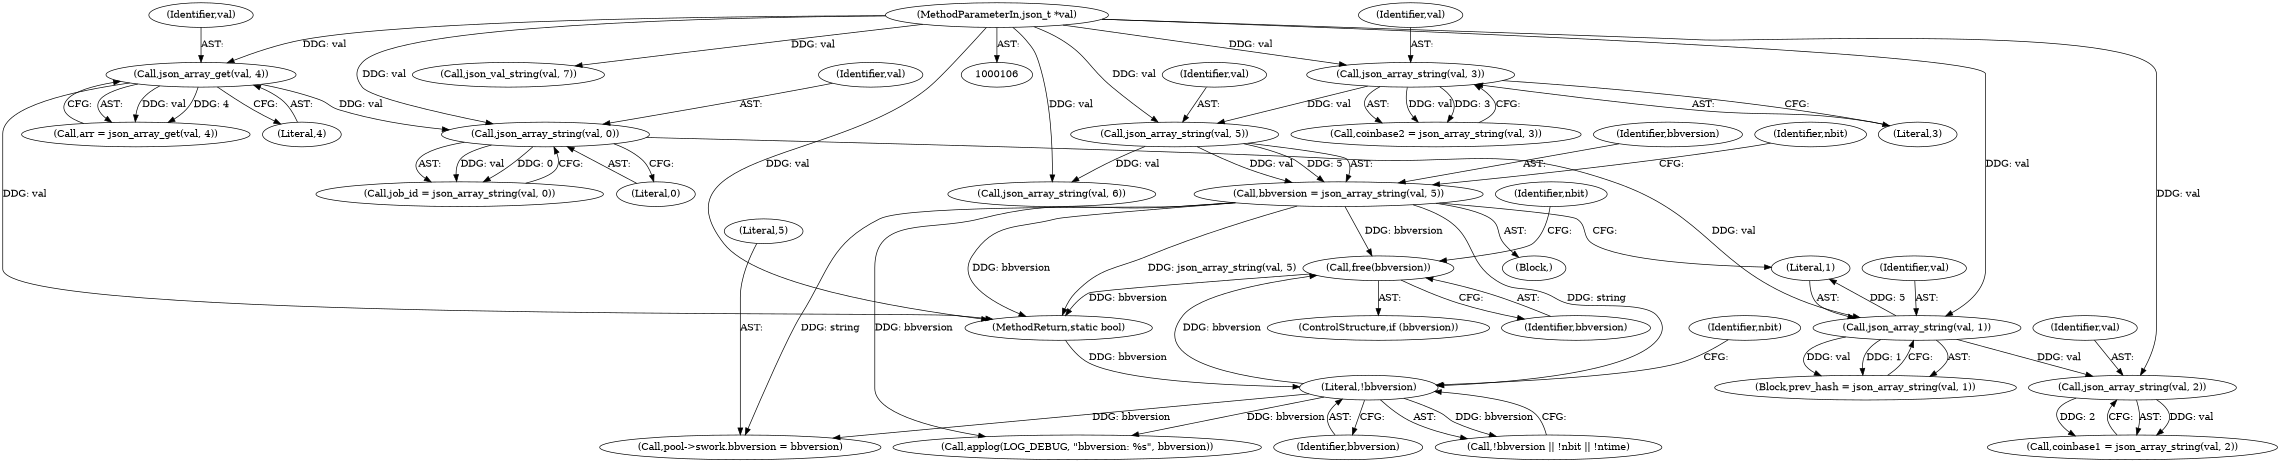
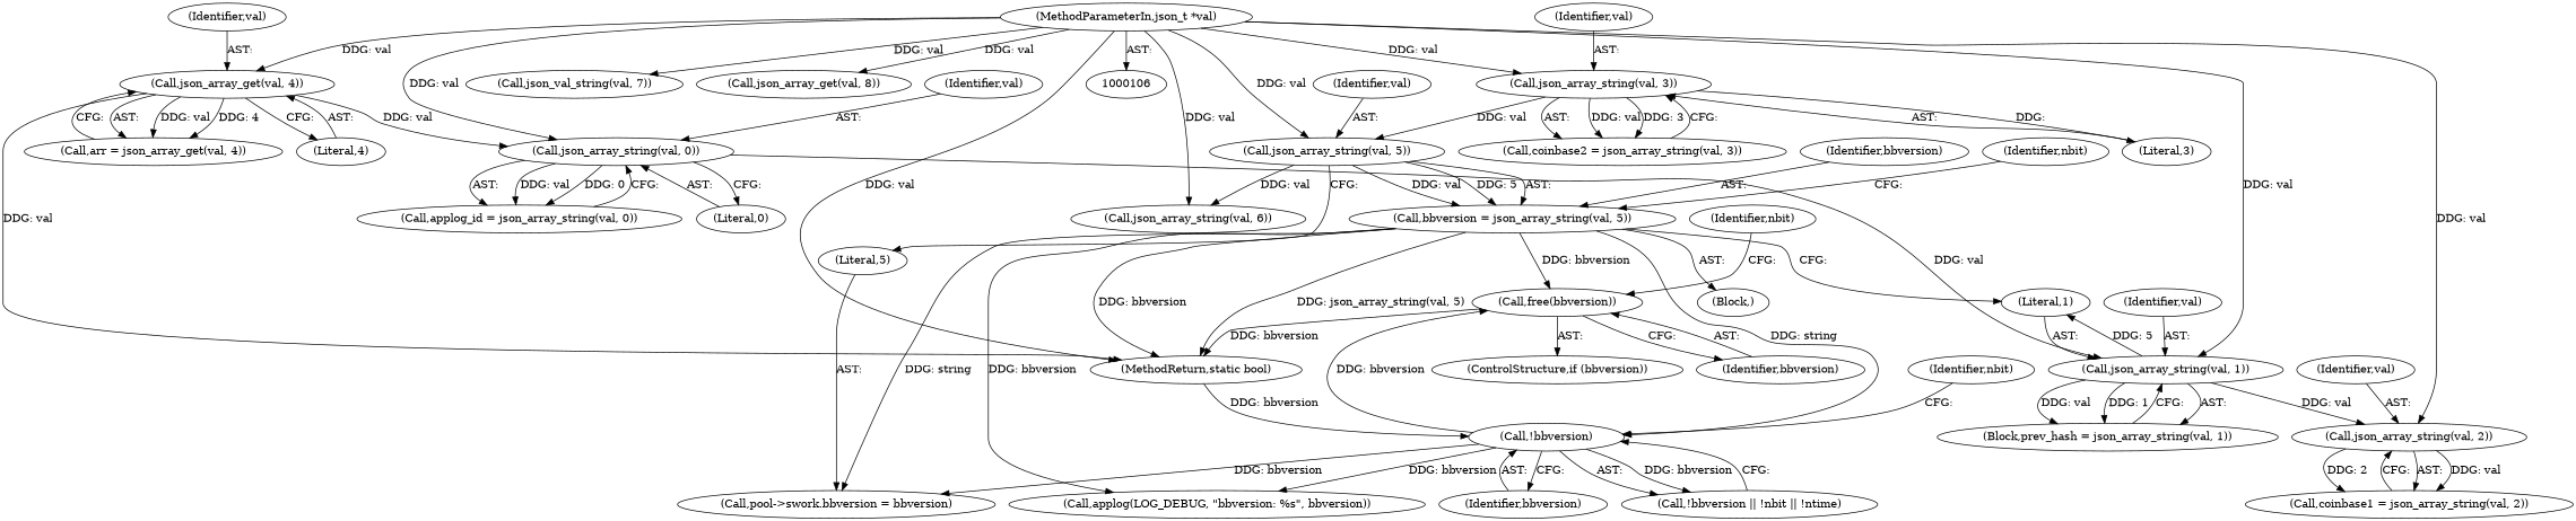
  digraph {
    n1 [label="(Call,free(bbversion))"]
    n2 [label="(ControlStructure,if (bbversion))"]
    n3 [label="(Identifier,bbversion)"]
    n4 [label="(MethodReturn,static bool)"]
-   n5 [label="(Literal,!bbversion)"]
+   n5 [label="(Call,!bbversion)"]
    n6 [label="(Call,bbversion = json_array_string(val, 5))"]
    n7 [label="(Call,applog(LOG_DEBUG, \"bbversion: %s\", bbversion))"]
    n8 [label="(Block,)"]
    n9 [label="(Call,pool->swork.bbversion = bbversion)"]
    n10 [label="(Literal,1)"]
    n11 [label="(Call,json_array_string(val, 5))"]
    n12 [label="(Call,json_array_string(val, 6))"]
    n13 [label="(Literal,5)"]
    n14 [label="(Call,!bbversion || !nbit || !ntime)"]
    n15 [label="(Identifier,bbversion)"]
    n16 [label="(Call,json_array_string(val, 3))"]
    n17 [label="(Call,coinbase2 = json_array_string(val, 3))"]
    n18 [label="(Literal,3)"]
    n19 [label="(Call,json_array_string(val, 2))"]
    n20 [label="(Call,coinbase1 = json_array_string(val, 2))"]
    n21 [label="(Call,json_array_string(val, 1))"]
    n22 [label="(Block,prev_hash = json_array_string(val, 1))"]
    n23 [label="(Call,json_array_string(val, 0))"]
-   n24 [label="(Call,job_id = json_array_string(val, 0))"]
+   n24 [label="(Call,applog_id = json_array_string(val, 0))"]
    n25 [label="(Literal,0)"]
    n26 [label="(Call,json_array_get(val, 4))"]
    n27 [label="(Literal,4)"]
    n28 [label="(Call,arr = json_array_get(val, 4))"]
    n29 [label="(MethodParameterIn,json_t *val)"]
    n30 [label="(Call,json_val_string(val, 7))"]
+   n31 [label="(Call,json_array_get(val, 8))"]
    1000106
    n33 [label="(Identifier,bbversion)"]
    n34 [label="(Identifier,nbit)"]
    n35 [label="(Identifier,val)"]
    n36 [label="(Identifier,val)"]
    n37 [label="(Identifier,val)"]
    n38 [label="(Identifier,val)"]
    n39 [label="(Identifier,nbit)"]
    n40 [label="(Identifier,nbit)"]
    n41 [label="(Identifier,val)"]
    n42 [label="(Identifier,val)"]
    n1 -> n2 [label="AST: "]
    n1 -> n3 [label="CFG: "]
    n1 -> n4 [label="DDG: bbversion"]
    n3 -> n1 [label="AST: "]
    n4 -> n5 [label="DDG: bbversion"]
    n5 -> n1 [label="DDG: bbversion"]
    n5 -> n7 [label="DDG: bbversion"]
    n5 -> n9 [label="DDG: bbversion"]
    n5 -> n14 [label="AST: "]
    n5 -> n14 [label="DDG: bbversion"]
    n5 -> n15 [label="CFG: "]
    n6 -> n1 [label="DDG: bbversion"]
    n6 -> n4 [label="DDG: bbversion"]
    n6 -> n4 [label="DDG: json_array_string(val, 5)"]
    n6 -> n5 [label="DDG: string"]
    n6 -> n7 [label="DDG: bbversion"]
    n6 -> n8 [label="AST: "]
    n6 -> n9 [label="DDG: string"]
    n6 -> n10 [label="CFG: "]
    n10 -> n21 [label="AST: "]
    n11 -> n6 [label="AST: "]
    n11 -> n6 [label="DDG: val"]
    n11 -> n6 [label="DDG: 5"]
    n11 -> n12 [label="DDG: val"]
+   n11 -> n13 [label="CFG: "]
    n13 -> n9 [label="AST: "]
    n14 -> n5 [label="CFG: "]
    n15 -> n5 [label="AST: "]
    n16 -> n11 [label="DDG: val"]
    n16 -> n17 [label="AST: "]
    n16 -> n17 [label="DDG: val"]
    n16 -> n17 [label="DDG: 3"]
-   n16 -> n18 [label="CFG: "]
+   n16 -> n18 [label="DDG: "]
    n17 -> n16 [label="CFG: "]
    n18 -> n16 [label="AST: "]
    n19 -> n20 [label="AST: "]
    n19 -> n20 [label="DDG: val"]
    n19 -> n20 [label="DDG: 2"]
    n20 -> n19 [label="CFG: "]
    n21 -> n10 [label="DDG: 5"]
    n21 -> n19 [label="DDG: val"]
    n21 -> n22 [label="AST: "]
    n21 -> n22 [label="DDG: val"]
    n21 -> n22 [label="DDG: 1"]
    n22 -> n21 [label="CFG: "]
    n23 -> n21 [label="DDG: val"]
    n23 -> n24 [label="AST: "]
    n23 -> n24 [label="DDG: val"]
    n23 -> n24 [label="DDG: 0"]
    n23 -> n25 [label="CFG: "]
    n24 -> n23 [label="CFG: "]
    n25 -> n23 [label="AST: "]
    n26 -> n4 [label="DDG: val"]
    n26 -> n23 [label="DDG: val"]
    n26 -> n27 [label="CFG: "]
    n26 -> n28 [label="AST: "]
    n26 -> n28 [label="DDG: val"]
    n26 -> n28 [label="DDG: 4"]
    n27 -> n26 [label="AST: "]
    n28 -> n26 [label="CFG: "]
    n29 -> n4 [label="DDG: val"]
    n29 -> n11 [label="DDG: val"]
    n29 -> n12 [label="DDG: val"]
    n29 -> n16 [label="DDG: val"]
    n29 -> n19 [label="DDG: val"]
    n29 -> n21 [label="DDG: val"]
    n29 -> n23 [label="DDG: val"]
    n29 -> n26 [label="DDG: val"]
    n29 -> n30 [label="DDG: val"]
+   n29 -> n31 [label="DDG: val"]
    n29 -> 1000106 [label="AST: "]
    n33 -> n6 [label="AST: "]
    n34 -> n6 [label="CFG: "]
    n35 -> n11 [label="AST: "]
    n36 -> n16 [label="AST: "]
    n37 -> n19 [label="AST: "]
    n38 -> n23 [label="AST: "]
    n39 -> n1 [label="CFG: "]
    n40 -> n5 [label="CFG: "]
    n41 -> n21 [label="AST: "]
    n42 -> n26 [label="AST: "]
  }
